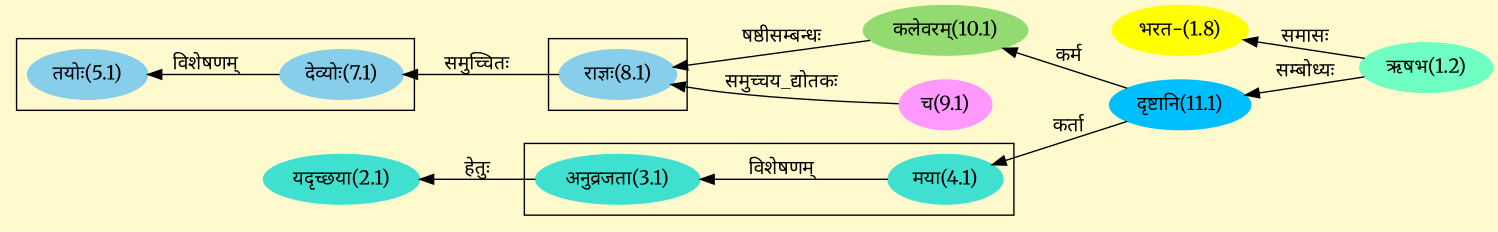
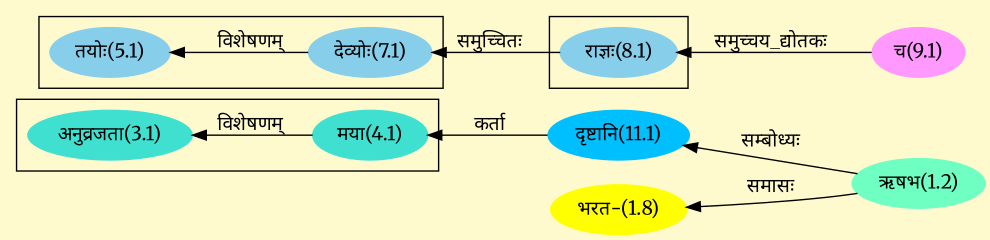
  digraph {
    bgcolor=lemonchiffon1
    compound=true
    fontname=Merriweather
    rankdir=LR
    node [color="#40E0D0" fontname=Merriweather style=filled]
    edge [dir=back fontname=Merriweather]
    n1 [label="अनुव्रजता(3.1)"]
    n2 [label="मया(4.1)"]
    n3 [color="#87CEEB" label="तयोः(5.1)"]
    n4 [color="#87CEEB" label="देव्योः(7.1)"]
    n5 [color="#87CEEB" label="राज्ञः(8.1)"]
    n6 [color="#00BFFF" label="दृष्टानि(11.1)"]
-   n7 [color="#93DB70" label="कलेवरम्(10.1)"]
    n8 [color="#FF99FF" label="च(9.1)"]
    n9 [color="#6FFFC3" label="ऋषभ(1.2)"]
    n10 [color="#FFFF00" label="भरत-(1.8)"]
-   n11 [label="यदृच्छया(2.1)"]
    subgraph cluster_1 {
      n1
      n2
    }
    subgraph cluster_2 {
      n3
      n4
    }
    subgraph cluster_3 {
      n5
    }
    n1 -> n2 [label="विशेषणम्"]
    n2 -> n6 [label="कर्ता"]
    n3 -> n4 [label="विशेषणम्"]
    n4 -> n5 [label="समुच्चितः"]
-   n5 -> n7 [label="षष्ठीसम्बन्धः"]
    n5 -> n8 [label="समुच्चय_द्योतकः"]
    n6 -> n9 [label="सम्बोध्यः"]
-   n7 -> n6 [label="कर्म"]
    n10 -> n9 [label="समासः"]
-   n11 -> n1 [label="हेतुः"]
  }
